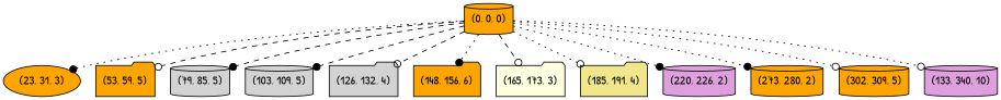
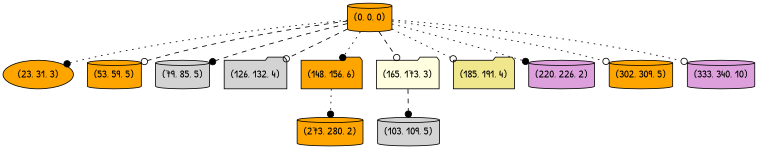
  digraph {
    fontname="Patrick Hand"
    node [fillcolor=orange fontname="Patrick Hand" shape=cylinder style=filled]
    edge [arrowhead=dot fontname="Patrick Hand" style=dotted]
    "(23, 31, 3)" [shape=ellipse]
    "(0, 0, 0)"
-   "(53, 59, 5)" [shape=folder]
+   "(53, 59, 5)"
    "(79, 85, 5)" [fillcolor=lightgrey]
    "(103, 109, 5)" [fillcolor=lightgrey]
    "(126, 132, 4)" [fillcolor=lightgrey shape=folder]
    "(148, 156, 6)" [shape=folder]
    "(165, 173, 3)" [fillcolor=lightyellow shape=folder]
    "(185, 191, 4)" [fillcolor=khaki shape=folder]
    "(220, 226, 2)" [fillcolor=plum]
    "(273, 280, 2)"
    "(302, 309, 5)"
-   "(333, 340, 10)" [fillcolor=plum label="(133, 340, 10)"]
+   "(333, 340, 10)" [fillcolor=plum]
    "(0, 0, 0)" -> "(23, 31, 3)"
    "(0, 0, 0)" -> "(53, 59, 5)" [arrowhead=odot style=dashed]
    "(0, 0, 0)" -> "(79, 85, 5)" [style=dashed]
-   "(0, 0, 0)" -> "(103, 109, 5)" [style=dashed]
+   "(165, 173, 3)" -> "(103, 109, 5)" [style=dashed]
    "(0, 0, 0)" -> "(126, 132, 4)" [arrowhead=odot style=dashed]
    "(0, 0, 0)" -> "(148, 156, 6)"
    "(0, 0, 0)" -> "(165, 173, 3)" [arrowhead=odot style=dashed]
    "(0, 0, 0)" -> "(185, 191, 4)" [arrowhead=odot]
    "(0, 0, 0)" -> "(220, 226, 2)"
-   "(0, 0, 0)" -> "(273, 280, 2)"
+   "(148, 156, 6)" -> "(273, 280, 2)"
    "(0, 0, 0)" -> "(302, 309, 5)" [arrowhead=odot]
    "(0, 0, 0)" -> "(333, 340, 10)" [arrowhead=odot]
  }
